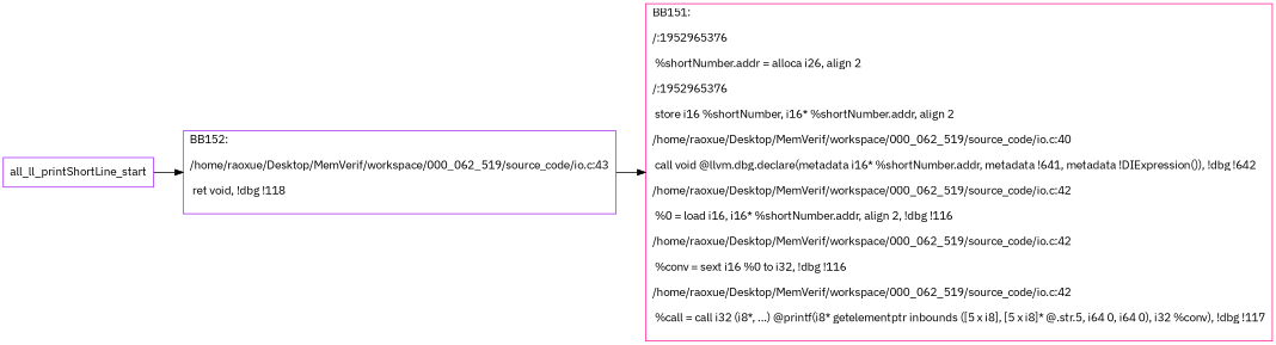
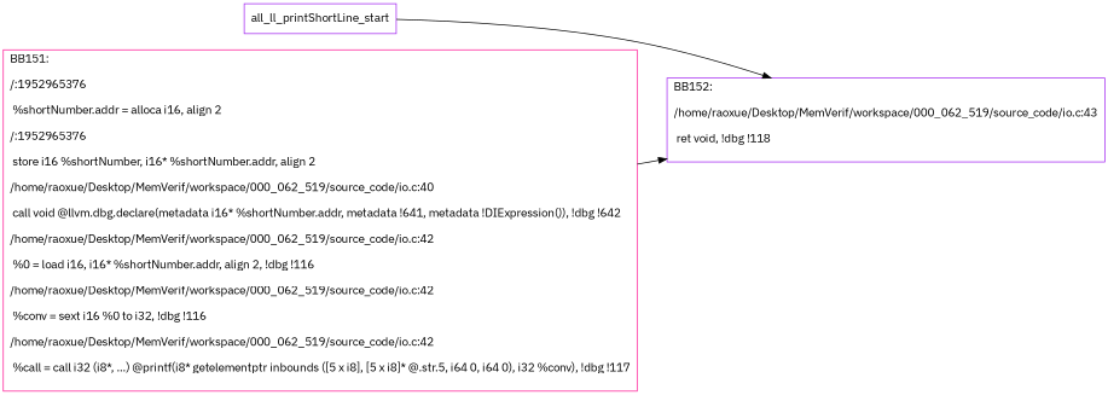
  digraph {
    fontname="IBM Plex Sans"
    rankdir=LR
    node [color=purple fontname="IBM Plex Sans" shape=record]
    edge [arrowhead=normal fontname="IBM Plex Sans"]
    n1 [label="{all_ll_printShortLine_start}"]
    n2 [label="{BB152:\l\l/home/raoxue/Desktop/MemVerif/workspace/000_062_519/source_code/io.c:43\l\n  ret void, !dbg !118\l\n}"]
-   n3 [color=deeppink label="{BB151:\l\l/:1952965376\l\n  %shortNumber.addr = alloca i26, align 2\l\n/:1952965376\l\n  store i16 %shortNumber, i16* %shortNumber.addr, align 2\l\n/home/raoxue/Desktop/MemVerif/workspace/000_062_519/source_code/io.c:40\l\n  call void @llvm.dbg.declare(metadata i16* %shortNumber.addr, metadata !641, metadata !DIExpression()), !dbg !642\l\n/home/raoxue/Desktop/MemVerif/workspace/000_062_519/source_code/io.c:42\l\n  %0 = load i16, i16* %shortNumber.addr, align 2, !dbg !116\l\n/home/raoxue/Desktop/MemVerif/workspace/000_062_519/source_code/io.c:42\l\n  %conv = sext i16 %0 to i32, !dbg !116\l\n/home/raoxue/Desktop/MemVerif/workspace/000_062_519/source_code/io.c:42\l\n  %call = call i32 (i8*, ...) @printf(i8* getelementptr inbounds ([5 x i8], [5 x i8]* @.str.5, i64 0, i64 0), i32 %conv), !dbg !117\l\n}"]
+   n3 [color=deeppink label="{BB151:\l\l/:1952965376\l\n  %shortNumber.addr = alloca i16, align 2\l\n/:1952965376\l\n  store i16 %shortNumber, i16* %shortNumber.addr, align 2\l\n/home/raoxue/Desktop/MemVerif/workspace/000_062_519/source_code/io.c:40\l\n  call void @llvm.dbg.declare(metadata i16* %shortNumber.addr, metadata !641, metadata !DIExpression()), !dbg !642\l\n/home/raoxue/Desktop/MemVerif/workspace/000_062_519/source_code/io.c:42\l\n  %0 = load i16, i16* %shortNumber.addr, align 2, !dbg !116\l\n/home/raoxue/Desktop/MemVerif/workspace/000_062_519/source_code/io.c:42\l\n  %conv = sext i16 %0 to i32, !dbg !116\l\n/home/raoxue/Desktop/MemVerif/workspace/000_062_519/source_code/io.c:42\l\n  %call = call i32 (i8*, ...) @printf(i8* getelementptr inbounds ([5 x i8], [5 x i8]* @.str.5, i64 0, i64 0), i32 %conv), !dbg !117\l\n}"]
    n1 -> n2
-   n2 -> n3
+   n3 -> n2
  }
